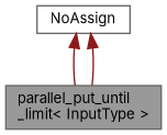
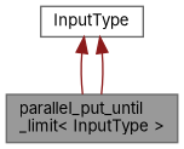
  digraph {
    fontname=Inter
    node [color=gray40 fontname=Inter fontsize=10 shape=box style=filled]
    edge [color=firebrick4 dir=back fontname=Inter fontsize=10 labelfontname=Helvetica labelfontsize=10 style=solid]
    n1 [fillcolor=grey60 fontcolor=black height=0.2 label="parallel_put_until\l_limit\< InputType \>" width=0.4]
-   n2 [fillcolor=white height=0.2 label=NoAssign width=0.4]
+   n2 [fillcolor=white height=0.2 label=InputType width=0.4]
    n2 -> n1
    n2 -> n1
  }
